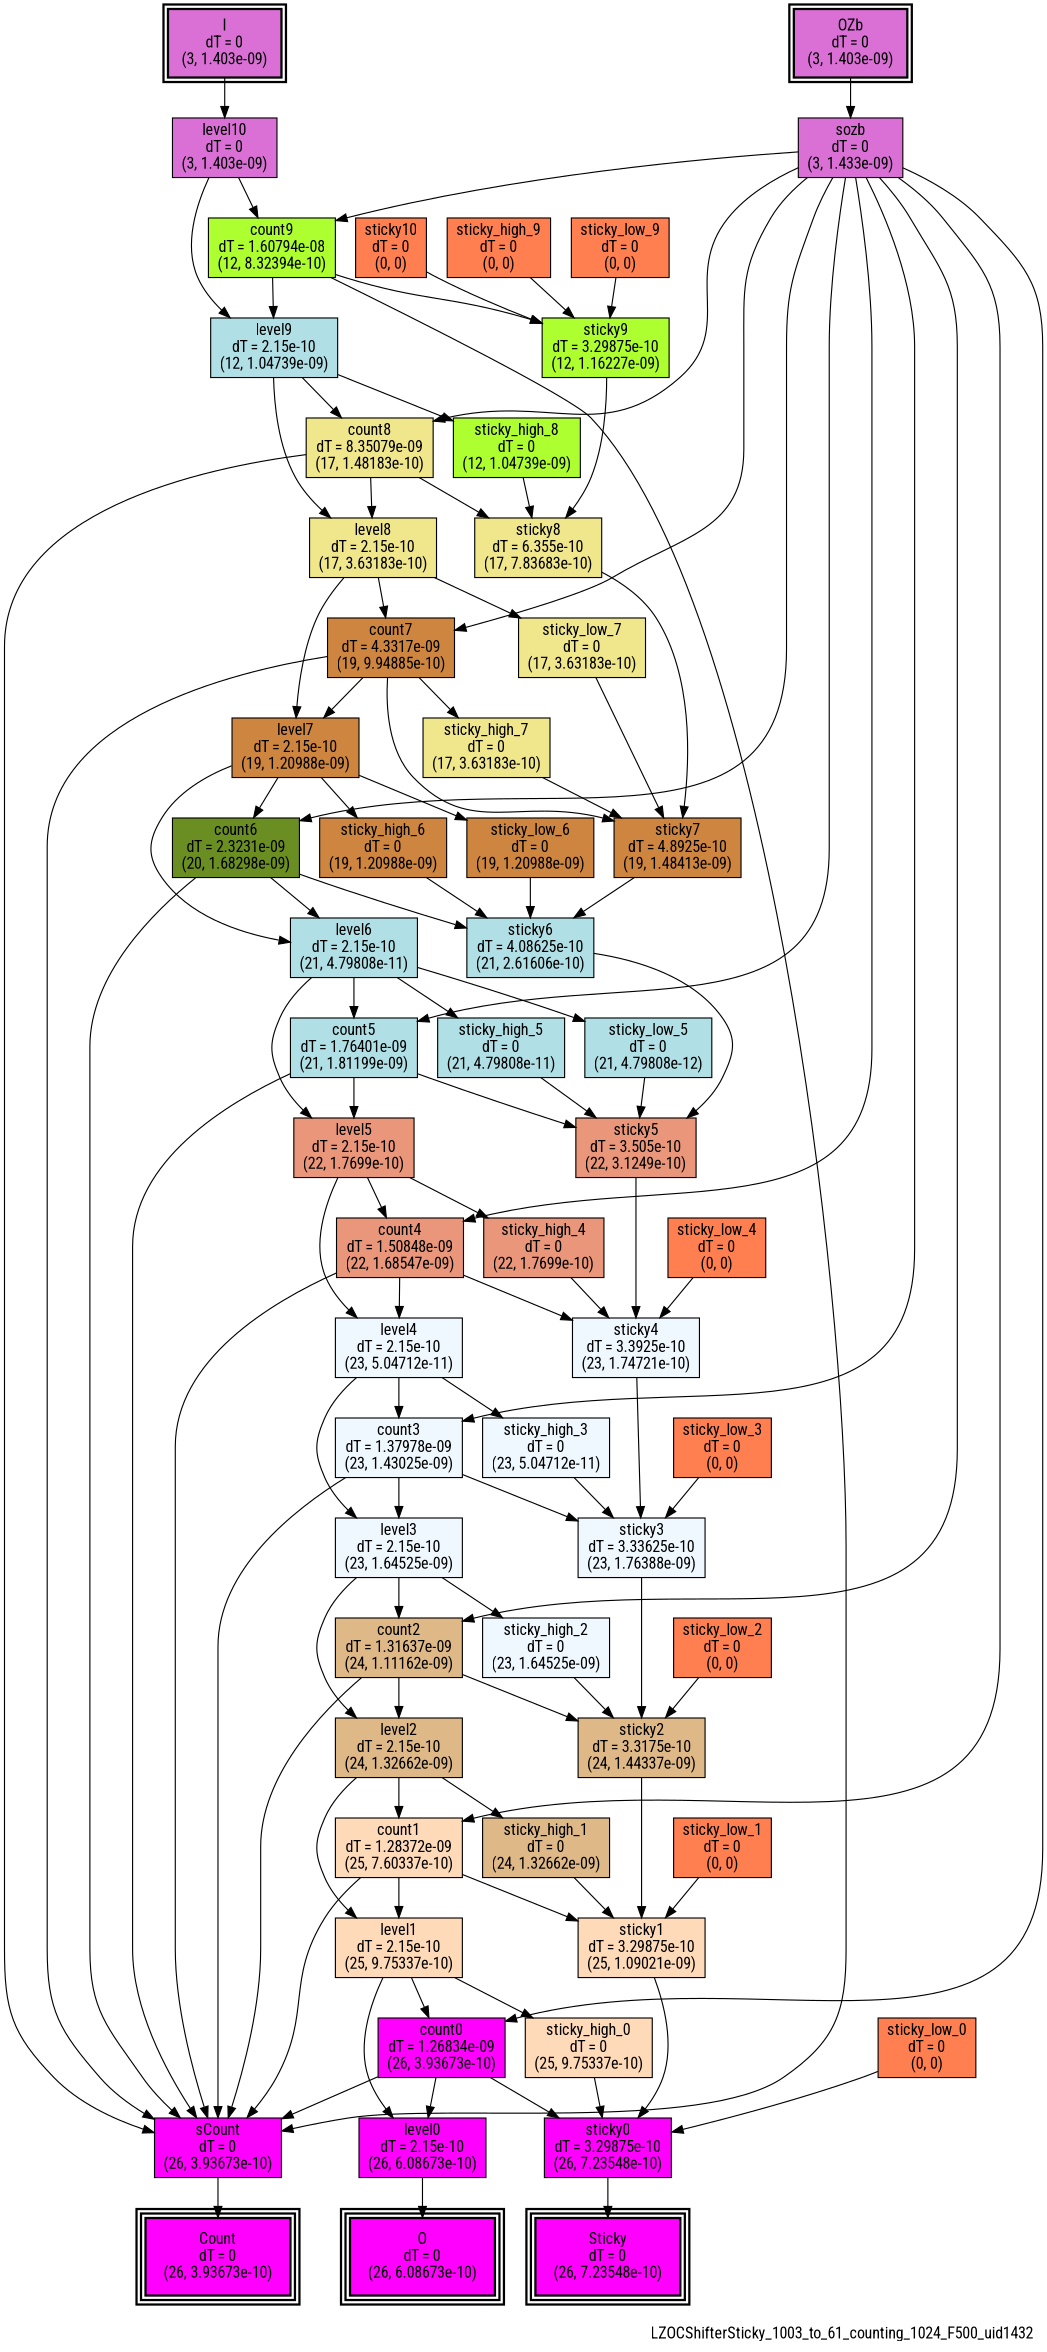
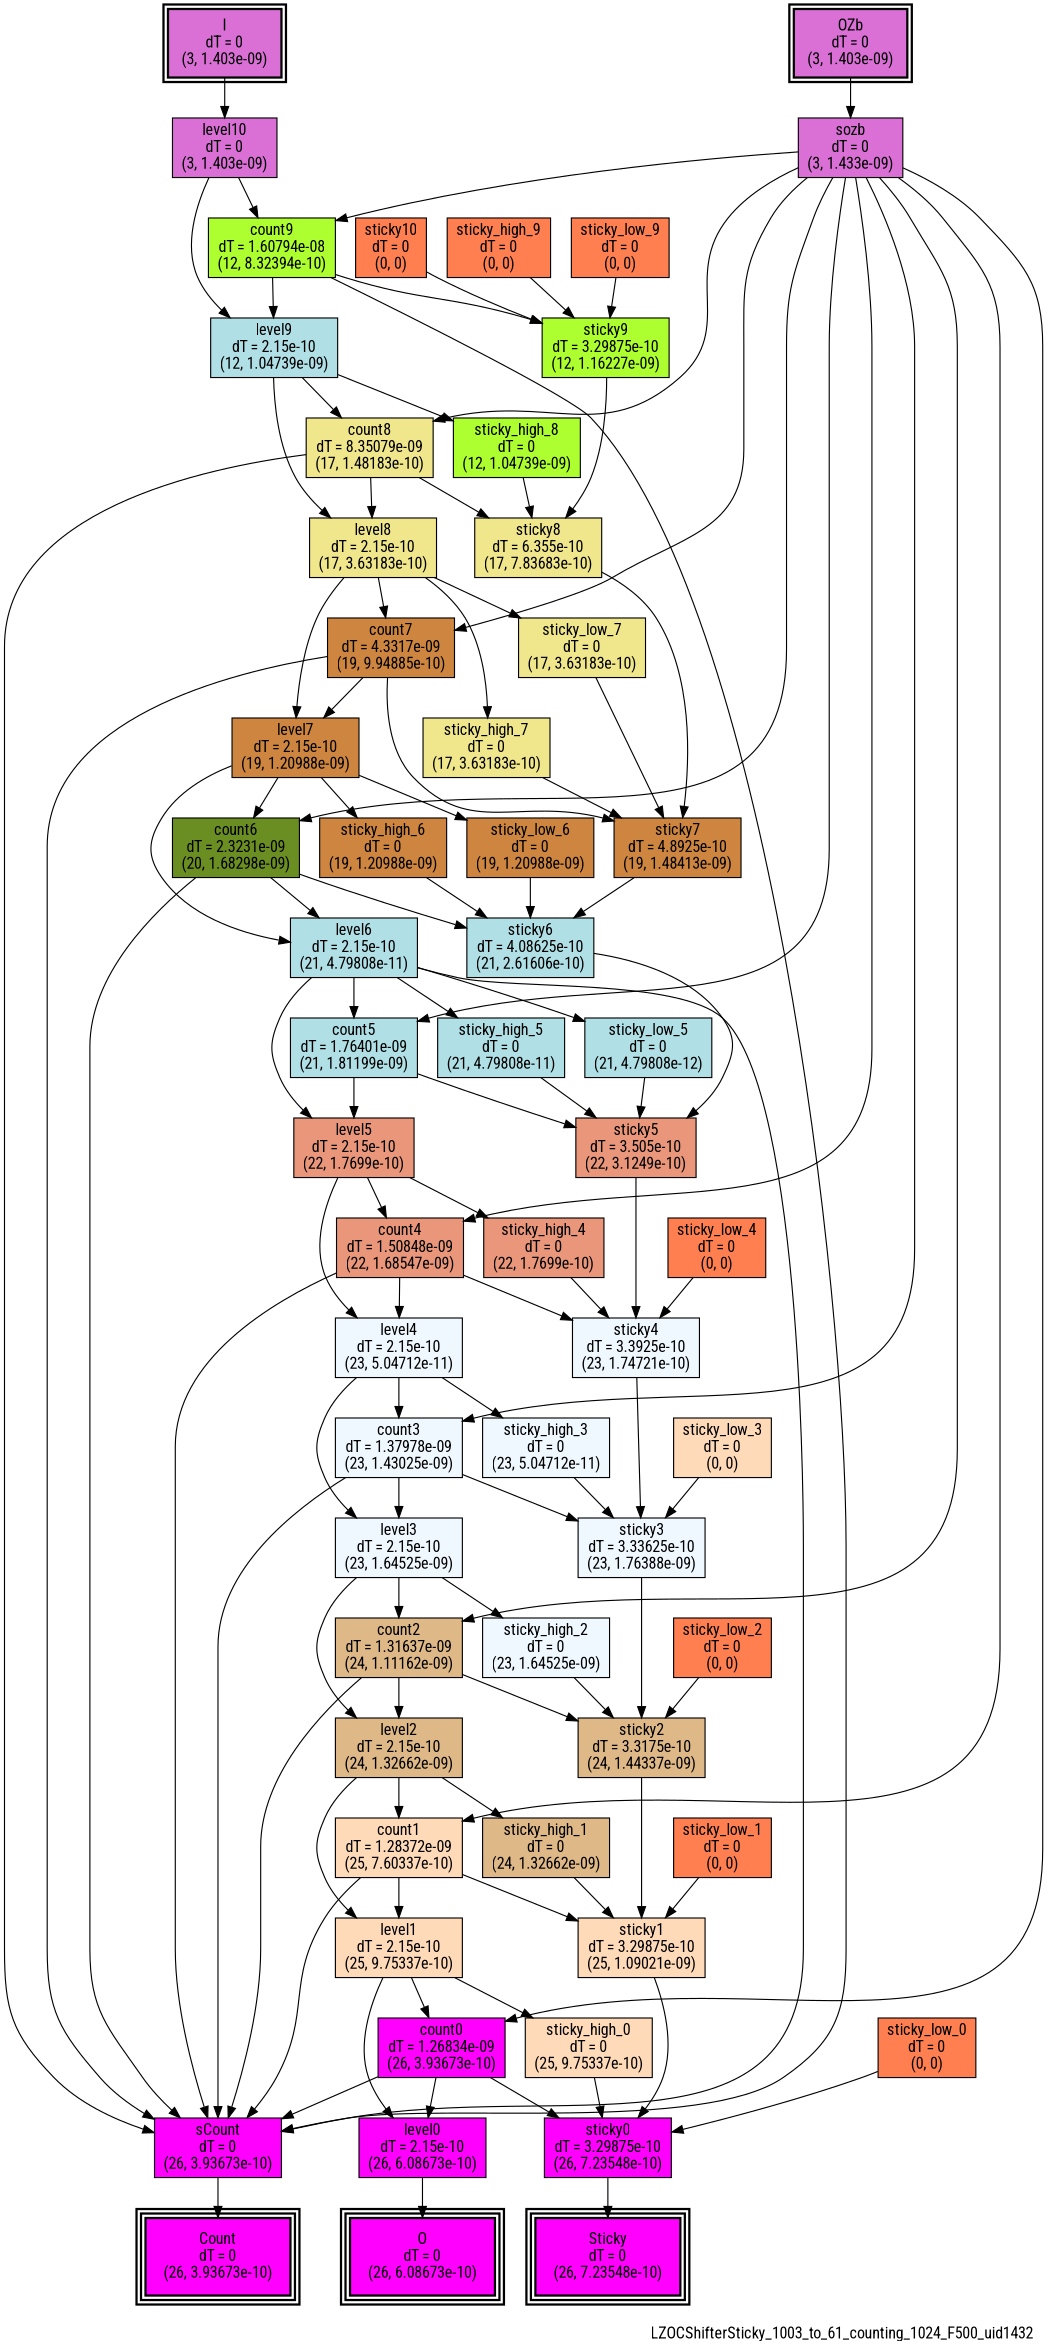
  digraph {
    fontname="Roboto Condensed"
    label=LZOCShifterSticky_1003_to_61_counting_1024_F500_uid1432
    labeljust=right
    labelloc=bottom
    nodesep=0.25
    ranksep=0.5
    node [color=black fillcolor=coral fontname="Roboto Condensed" peripheries=1 shape=box style=filled]
    edge [arrowhead=normal arrowsize=1.0 arrowtail=normal color=black dir=forward fontname="Roboto Condensed"]
    n1 [fillcolor=orchid label="I\ndT = 0\n(3, 1.403e-09)" peripheries=2 style="bold, filled"]
    n2 [fillcolor=orchid label="OZb\ndT = 0\n(3, 1.403e-09)" peripheries=2 style="bold, filled"]
    n3 [fillcolor=magenta label="Count\ndT = 0\n(26, 3.93673e-10)" peripheries=3 style="bold, filled"]
    n4 [fillcolor=magenta label="O\ndT = 0\n(26, 6.08673e-10)" peripheries=3 style="bold, filled"]
    n5 [fillcolor=magenta label="Sticky\ndT = 0\n(26, 7.23548e-10)" peripheries=3 style="bold, filled"]
    n6 [fillcolor=orchid label="level10\ndT = 0\n(3, 1.403e-09)"]
    n7 [fillcolor=orchid label="sozb\ndT = 0\n(3, 1.433e-09)"]
    n8 [fillcolor=greenyellow label="count9\ndT = 1.60794e-08\n(12, 8.32394e-10)"]
    n9 [fillcolor=powderblue label="level9\ndT = 2.15e-10\n(12, 1.04739e-09)"]
    n10 [fillcolor=khaki label="count8\ndT = 8.35079e-09\n(17, 1.48183e-10)"]
    n11 [fillcolor=peru label="count7\ndT = 4.3317e-09\n(19, 9.94885e-10)"]
    n12 [fillcolor=olivedrab label="count6\ndT = 2.3231e-09\n(20, 1.68298e-09)"]
    n13 [fillcolor=powderblue label="count5\ndT = 1.76401e-09\n(21, 1.81199e-09)"]
    n14 [fillcolor=darksalmon label="count4\ndT = 1.50848e-09\n(22, 1.68547e-09)"]
    n15 [fillcolor=aliceblue label="count3\ndT = 1.37978e-09\n(23, 1.43025e-09)"]
    n16 [fillcolor=burlywood label="count2\ndT = 1.31637e-09\n(24, 1.11162e-09)"]
    n17 [fillcolor=peachpuff label="count1\ndT = 1.28372e-09\n(25, 7.60337e-10)"]
    n18 [fillcolor=magenta label="count0\ndT = 1.26834e-09\n(26, 3.93673e-10)"]
    n19 [fillcolor=greenyellow label="sticky9\ndT = 3.29875e-10\n(12, 1.16227e-09)"]
    n20 [fillcolor=magenta label="sCount\ndT = 0\n(26, 3.93673e-10)"]
    n21 [fillcolor=khaki label="level8\ndT = 2.15e-10\n(17, 3.63183e-10)"]
    n22 [fillcolor=greenyellow label="sticky_high_8\ndT = 0\n(12, 1.04739e-09)"]
    n23 [fillcolor=khaki label="sticky8\ndT = 6.355e-10\n(17, 7.83683e-10)"]
    n24 [fillcolor=peru label="level7\ndT = 2.15e-10\n(19, 1.20988e-09)"]
    n25 [fillcolor=peru label="sticky7\ndT = 4.8925e-10\n(19, 1.48413e-09)"]
    n26 [fillcolor=powderblue label="level6\ndT = 2.15e-10\n(21, 4.79808e-11)"]
    n27 [fillcolor=powderblue label="sticky6\ndT = 4.08625e-10\n(21, 2.61606e-10)"]
    n28 [fillcolor=darksalmon label="level5\ndT = 2.15e-10\n(22, 1.7699e-10)"]
    n29 [fillcolor=darksalmon label="sticky5\ndT = 3.505e-10\n(22, 3.1249e-10)"]
    n30 [fillcolor=aliceblue label="level4\ndT = 2.15e-10\n(23, 5.04712e-11)"]
    n31 [fillcolor=aliceblue label="sticky4\ndT = 3.3925e-10\n(23, 1.74721e-10)"]
    n32 [fillcolor=aliceblue label="level3\ndT = 2.15e-10\n(23, 1.64525e-09)"]
    n33 [fillcolor=aliceblue label="sticky3\ndT = 3.33625e-10\n(23, 1.76388e-09)"]
    n34 [fillcolor=burlywood label="level2\ndT = 2.15e-10\n(24, 1.32662e-09)"]
    n35 [fillcolor=burlywood label="sticky2\ndT = 3.3175e-10\n(24, 1.44337e-09)"]
    n36 [fillcolor=peachpuff label="level1\ndT = 2.15e-10\n(25, 9.75337e-10)"]
    n37 [fillcolor=peachpuff label="sticky1\ndT = 3.29875e-10\n(25, 1.09021e-09)"]
    n38 [fillcolor=magenta label="level0\ndT = 2.15e-10\n(26, 6.08673e-10)"]
    n39 [fillcolor=magenta label="sticky0\ndT = 3.29875e-10\n(26, 7.23548e-10)"]
    n40 [label="sticky10\ndT = 0\n(0, 0)"]
    n41 [fillcolor=khaki label="sticky_high_7\ndT = 0\n(17, 3.63183e-10)"]
    n42 [fillcolor=khaki label="sticky_low_7\ndT = 0\n(17, 3.63183e-10)"]
    n43 [label="sticky_high_9\ndT = 0\n(0, 0)"]
    n44 [label="sticky_low_9\ndT = 0\n(0, 0)"]
    n45 [fillcolor=peru label="sticky_high_6\ndT = 0\n(19, 1.20988e-09)"]
    n46 [fillcolor=peru label="sticky_low_6\ndT = 0\n(19, 1.20988e-09)"]
    n47 [fillcolor=powderblue label="sticky_high_5\ndT = 0\n(21, 4.79808e-11)"]
    n48 [fillcolor=powderblue label="sticky_low_5\ndT = 0\n(21, 4.79808e-12)"]
    n49 [fillcolor=darksalmon label="sticky_high_4\ndT = 0\n(22, 1.7699e-10)"]
    n50 [fillcolor=aliceblue label="sticky_high_3\ndT = 0\n(23, 5.04712e-11)"]
    n51 [fillcolor=aliceblue label="sticky_high_2\ndT = 0\n(23, 1.64525e-09)"]
    n52 [label="sticky_low_4\ndT = 0\n(0, 0)"]
    n53 [fillcolor=burlywood label="sticky_high_1\ndT = 0\n(24, 1.32662e-09)"]
-   n54 [label="sticky_low_3\ndT = 0\n(0, 0)"]
+   n54 [fillcolor=peachpuff label="sticky_low_3\ndT = 0\n(0, 0)"]
    n55 [fillcolor=peachpuff label="sticky_high_0\ndT = 0\n(25, 9.75337e-10)"]
    n56 [label="sticky_low_2\ndT = 0\n(0, 0)"]
    n57 [label="sticky_low_1\ndT = 0\n(0, 0)"]
    n58 [label="sticky_low_0\ndT = 0\n(0, 0)"]
    subgraph sub_1 {
      rank=same
      n1
      n2
    }
    subgraph sub_2 {
      rank=same
      n3
      n4
      n5
    }
    n1 -> n6
    n2 -> n7
    n6 -> n8
    n6 -> n9
    n7 -> n8
    n7 -> n10
    n7 -> n11
    n7 -> n12
    n7 -> n13
    n7 -> n14
    n7 -> n15
    n7 -> n16
    n7 -> n17
    n7 -> n18
    n8 -> n9
    n8 -> n19
    n8 -> n20
    n9 -> n10
    n9 -> n21
    n9 -> n22
    n10 -> n20
    n10 -> n21
    n10 -> n23
    n11 -> n20
    n11 -> n24
    n11 -> n25
    n12 -> n20
    n12 -> n26
    n12 -> n27
-   n13 -> n20
+   n26 -> n20
    n13 -> n28
    n13 -> n29
    n14 -> n20
    n14 -> n30
    n14 -> n31
    n15 -> n20
    n15 -> n32
    n15 -> n33
    n16 -> n20
    n16 -> n34
    n16 -> n35
    n17 -> n20
    n17 -> n36
    n17 -> n37
    n18 -> n20
    n18 -> n38
    n18 -> n39
    n19 -> n23
    n20 -> n3
    n21 -> n11
    n21 -> n24
-   n11 -> n41
+   n21 -> n41
    n21 -> n42
    n22 -> n23
    n23 -> n25
    n24 -> n12
    n24 -> n26
    n24 -> n45
    n24 -> n46
    n25 -> n27
    n26 -> n13
    n26 -> n28
    n26 -> n47
    n26 -> n48
    n27 -> n29
    n28 -> n14
    n28 -> n30
    n28 -> n49
    n29 -> n31
    n30 -> n15
    n30 -> n32
    n30 -> n50
    n31 -> n33
    n32 -> n16
    n32 -> n34
    n32 -> n51
    n33 -> n35
    n34 -> n17
    n34 -> n36
    n34 -> n53
    n35 -> n37
    n36 -> n18
    n36 -> n38
    n36 -> n55
    n37 -> n39
    n38 -> n4
    n39 -> n5
    n40 -> n19
    n41 -> n25
    n42 -> n25
    n43 -> n19
    n44 -> n19
    n45 -> n27
    n46 -> n27
    n47 -> n29
    n48 -> n29
    n49 -> n31
    n50 -> n33
    n51 -> n35
    n52 -> n31
    n53 -> n37
    n54 -> n33
    n55 -> n39
    n56 -> n35
    n57 -> n37
    n58 -> n39
  }
